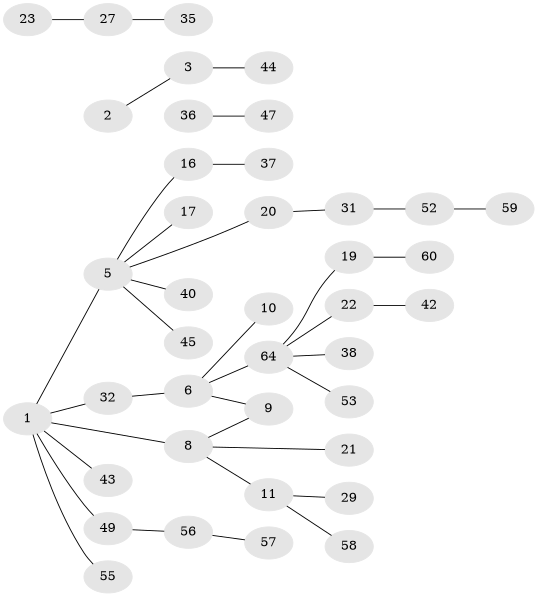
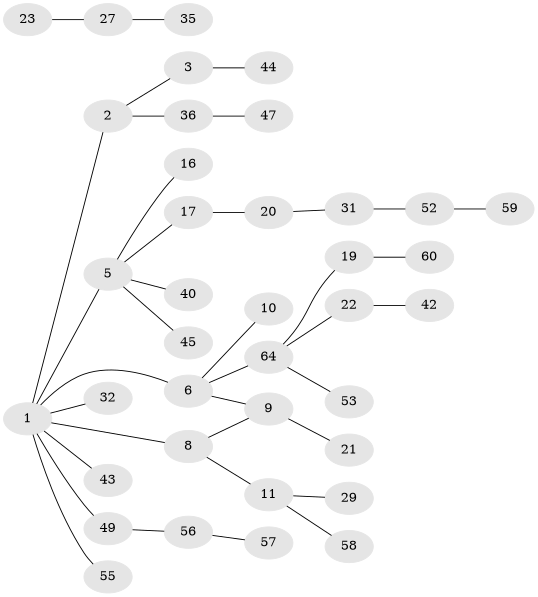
  graph {
    rankdir=LR
    node [color=gray90 style=filled]
    1 [super="+4"]
    2 [super="+25"]
    5 [super="+7"]
    6 [super="+34"]
    8
    32
    43 [super="+46"]
    49
    55
    3 [super="+24"]
    36
    16 [super="+64"]
    17 [super="+41"]
    20 [super="+28"]
    40
    45
    10 [super="+12"]
    n18 [label=64 super="+15"]
    9 [super="+13"]
    11 [super="+30"]
    21 [super="+39"]
    56 [super="+65"]
    44
    47 [super="+48"]
-   37
    31 [super="+51"]
    19 [super="+33"]
    22 [super="+26"]
-   38
    53 [super="+63"]
    23 [super="+61"]
    27
    29 [super="+50"]
    58
    60 [super="+62"]
    42
    52
    35 [super="+54"]
    59
    57
+   1 -- 2
    1 -- 5
-   32 -- 6
+   1 -- 6
    1 -- 8
    1 -- 32
    1 -- 43
    1 -- 49
    1 -- 55
    2 -- 3
+   2 -- 36
    5 -- 16
    5 -- 17
-   5 -- 20
+   17 -- 20
    5 -- 40
    5 -- 45
    6 -- 10
    6 -- n18
    6 -- 9
    8 -- 9
    8 -- 11
-   8 -- 21
+   9 -- 21
    49 -- 56
    3 -- 44
    36 -- 47
-   16 -- 37
    20 -- 31
    n18 -- 19
    n18 -- 22
-   n18 -- 38
    n18 -- 53
    11 -- 29
    11 -- 58
    56 -- 57
    31 -- 52
    19 -- 60
    22 -- 42
    23 -- 27
    27 -- 35
    52 -- 59
  }
